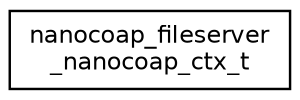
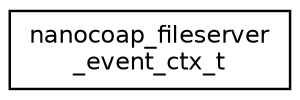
  digraph {
    rankdir=LR
-   n1 [color=black fillcolor=white fontname=Helvetica fontsize=10 height=0.2 label="nanocoap_fileserver\l_nanocoap_ctx_t" shape=record style=filled width=0.4]
+   n1 [color=black fillcolor=white fontname=Helvetica fontsize=10 height=0.2 label="nanocoap_fileserver\l_event_ctx_t" shape=record style=filled width=0.4]
  }
